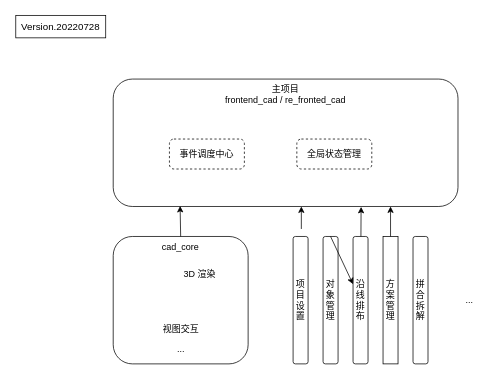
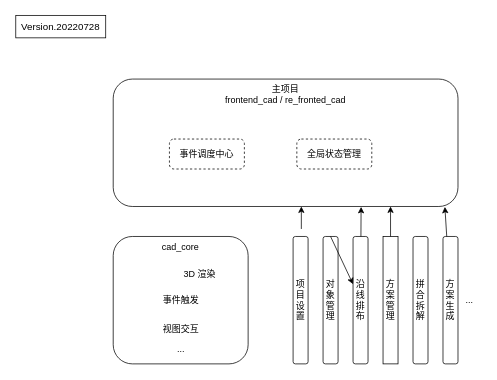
  <mxCell id="0" />
  <mxCell id="1" parent="0" />
  <mxCell id="2" value="Version.20220728" style="rounded=0;whiteSpace=wrap;html=1;labelBorderColor=none;fontSize=13;fillColor=none;" parent="1" vertex="1"><mxGeometry x="20" y="20" width="120" height="30" as="geometry" /></mxCell>
  <mxCell id="3" value="主项目&lt;br&gt;frontend_cad / re_fronted_cad" style="rounded=1;whiteSpace=wrap;html=1;fillColor=none;verticalAlign=top;" parent="1" vertex="1"><mxGeometry x="150" y="105" width="460" height="170" as="geometry" /></mxCell>
- <mxCell id="4" style="edgeStyle=none;html=1;entryX=0.194;entryY=0.996;entryDx=0;entryDy=0;entryPerimeter=0;exitX=0.5;exitY=0;exitDx=0;exitDy=0;" parent="1" source="5" target="3" edge="1"><mxGeometry relative="1" as="geometry" /></mxCell>
  <mxCell id="5" value="cad_core" style="rounded=1;whiteSpace=wrap;html=1;fillColor=none;verticalAlign=top;" parent="1" vertex="1"><mxGeometry x="150" y="315" width="180" height="170" as="geometry" /></mxCell>
  <mxCell id="6" style="edgeStyle=none;html=1;exitX=0.5;exitY=0;exitDx=0;exitDy=0;" parent="1" edge="1"><mxGeometry relative="1" as="geometry"><mxPoint x="401" y="305" as="sourcePoint" /><mxPoint x="401" y="275" as="targetPoint" /></mxGeometry></mxCell>
  <mxCell id="7" value="项目设置" style="rounded=1;whiteSpace=wrap;html=1;fillColor=none;horizontal=1;textDirection=ltr;" parent="1" vertex="1"><mxGeometry x="390" y="315" width="20" height="170" as="geometry" /></mxCell>
  <mxCell id="8" style="edgeStyle=none;html=1;exitX=0.5;exitY=0;exitDx=0;exitDy=0;" parent="1" source="9" target="11" edge="1"><mxGeometry relative="1" as="geometry" /></mxCell>
  <mxCell id="9" value="对象管理" style="rounded=1;whiteSpace=wrap;html=1;fillColor=none;horizontal=1;textDirection=ltr;" parent="1" vertex="1"><mxGeometry x="430" y="315" width="20" height="170" as="geometry" /></mxCell>
  <mxCell id="10" style="edgeStyle=none;html=1;entryX=0.719;entryY=1.003;entryDx=0;entryDy=0;entryPerimeter=0;" parent="1" source="11" target="3" edge="1"><mxGeometry relative="1" as="geometry" /></mxCell>
  <mxCell id="11" value="沿线排布" style="rounded=1;whiteSpace=wrap;html=1;fillColor=none;horizontal=1;textDirection=ltr;" parent="1" vertex="1"><mxGeometry x="470" y="315" width="20" height="170" as="geometry" /></mxCell>
  <mxCell id="12" style="edgeStyle=none;html=1;exitX=0.5;exitY=0;exitDx=0;exitDy=0;" parent="1" source="13" edge="1"><mxGeometry relative="1" as="geometry"><mxPoint x="520" y="275" as="targetPoint" /></mxGeometry></mxCell>
  <mxCell id="13" value="方案管理" style="whiteSpace=wrap;html=1;fillColor=none;horizontal=1;textDirection=ltr;rounded=0;" parent="1" vertex="1"><mxGeometry x="510" y="315" width="20" height="170" as="geometry" /></mxCell>
  <mxCell id="14" value="拼合拆解" style="rounded=1;whiteSpace=wrap;html=1;fillColor=none;horizontal=1;textDirection=ltr;" parent="1" vertex="1"><mxGeometry x="550" y="315" width="20" height="170" as="geometry" /></mxCell>
+ <mxCell id="15" style="edgeStyle=none;html=1;entryX=0.962;entryY=1.003;entryDx=0;entryDy=0;entryPerimeter=0;exitX=0.25;exitY=0;exitDx=0;exitDy=0;" parent="1" source="16" target="3" edge="1"><mxGeometry relative="1" as="geometry" /></mxCell>
+ <mxCell id="16" value="方案生成" style="rounded=1;whiteSpace=wrap;html=1;fillColor=none;horizontal=1;textDirection=ltr;" parent="1" vertex="1"><mxGeometry x="590" y="315" width="20" height="170" as="geometry" /></mxCell>
  <mxCell id="17" value="..." style="text;html=1;align=center;verticalAlign=middle;resizable=0;points=[];autosize=1;strokeColor=none;fillColor=none;" parent="1" vertex="1"><mxGeometry x="610" y="390" width="30" height="20" as="geometry" /></mxCell>
  <mxCell id="18" value="3D 渲染" style="text;html=1;align=center;verticalAlign=middle;resizable=0;points=[];autosize=1;strokeColor=none;fillColor=none;" parent="1" vertex="1"><mxGeometry x="235" y="355" width="60" height="20" as="geometry" /></mxCell>
+ <mxCell id="19" value="事件触发" style="text;html=1;align=center;verticalAlign=middle;resizable=0;points=[];autosize=1;strokeColor=none;fillColor=none;" parent="1" vertex="1"><mxGeometry x="210" y="390" width="60" height="20" as="geometry" /></mxCell>
  <mxCell id="20" value="视图交互" style="text;html=1;align=center;verticalAlign=middle;resizable=0;points=[];autosize=1;strokeColor=none;fillColor=none;" parent="1" vertex="1"><mxGeometry x="210" y="429" width="60" height="20" as="geometry" /></mxCell>
  <mxCell id="21" value="..." style="text;html=1;align=center;verticalAlign=middle;resizable=0;points=[];autosize=1;strokeColor=none;fillColor=none;" parent="1" vertex="1"><mxGeometry x="225" y="455" width="30" height="20" as="geometry" /></mxCell>
  <mxCell id="22" value="事件调度中心" style="rounded=1;whiteSpace=wrap;html=1;fillColor=none;dashed=1;" parent="1" vertex="1"><mxGeometry x="225" y="185" width="100" height="40" as="geometry" /></mxCell>
  <mxCell id="23" value="全局状态管理" style="rounded=1;whiteSpace=wrap;html=1;fillColor=none;dashed=1;" parent="1" vertex="1"><mxGeometry x="395" y="185" width="100" height="40" as="geometry" /></mxCell>
